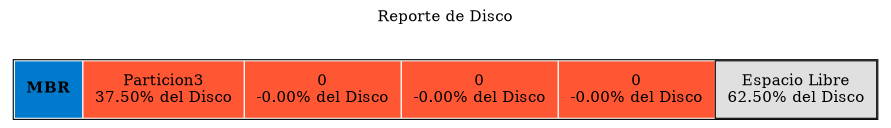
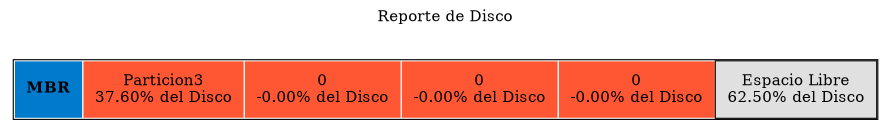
  digraph {
    label="Reporte de Disco"
    labelloc=t
-   n1 [label=<         <table border="1" cellborder="1" cellspacing="0" cellpadding="10" bgcolor="#F9F9F9">         <tr>             <td rowspan="2" bgcolor="#007ACC" border="1" color="white"><b>MBR</b></td>             <td rowspan="2" bgcolor="#FF5733" border="1" color="white">Particion3<br/>37.50% del Disco</td>             <td rowspan="2" bgcolor="#FF5733" border="1" color="white">0<br/>-0.00% del Disco</td>             <td rowspan="2" bgcolor="#FF5733" border="1" color="white">0<br/>-0.00% del Disco</td>             <td rowspan="2" bgcolor="#FF5733" border="1" color="white">0<br/>-0.00% del Disco</td>         <td rowspan="2" bgcolor="#E0E0E0" border="1" color="black">Espacio Libre<br/>62.50% del Disco</td></tr></table>> shape=plaintext]
+   n1 [label=<         <table border="1" cellborder="1" cellspacing="0" cellpadding="10" bgcolor="#F9F9F9">         <tr>             <td rowspan="2" bgcolor="#007ACC" border="1" color="white"><b>MBR</b></td>             <td rowspan="2" bgcolor="#FF5733" border="1" color="white">Particion3<br/>37.60% del Disco</td>             <td rowspan="2" bgcolor="#FF5733" border="1" color="white">0<br/>-0.00% del Disco</td>             <td rowspan="2" bgcolor="#FF5733" border="1" color="white">0<br/>-0.00% del Disco</td>             <td rowspan="2" bgcolor="#FF5733" border="1" color="white">0<br/>-0.00% del Disco</td>         <td rowspan="2" bgcolor="#E0E0E0" border="1" color="black">Espacio Libre<br/>62.50% del Disco</td></tr></table>> shape=plaintext]
  }
